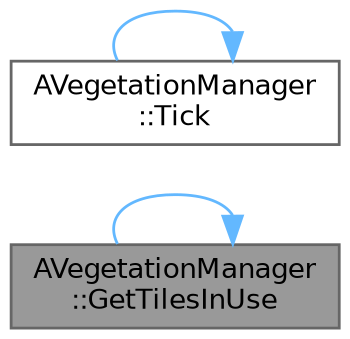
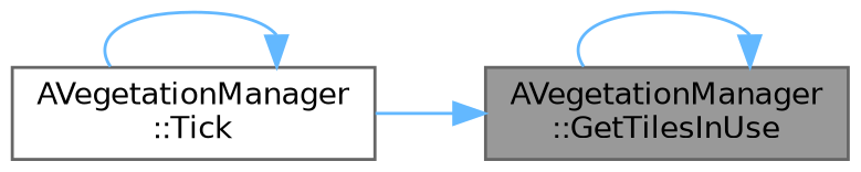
  digraph {
    rankdir=RL
    node [fontname=Helvetica fontsize=10 shape=box style=filled]
    edge [color=steelblue1 dir=back fontname=Helvetica fontsize=10 labelfontname=Helvetica labelfontsize=10 style=solid]
    n1 [color=gray40 fillcolor=grey60 fontcolor=black height=0.2 label="AVegetationManager\l::GetTilesInUse" width=0.4]
    n2 [color=grey40 fillcolor=white height=0.2 label="AVegetationManager\l::Tick" width=0.4]
    n1 -> n1
+   n1 -> n2
    n2 -> n2
  }
